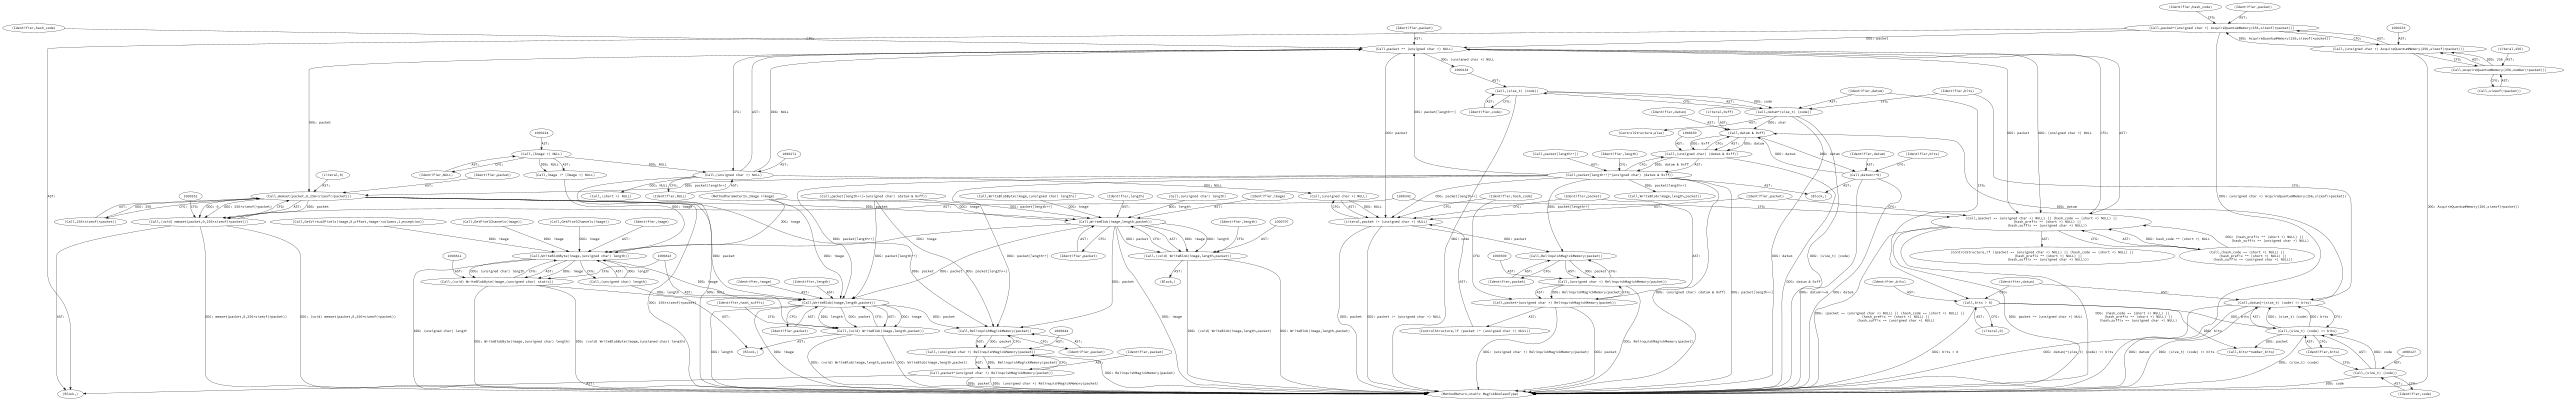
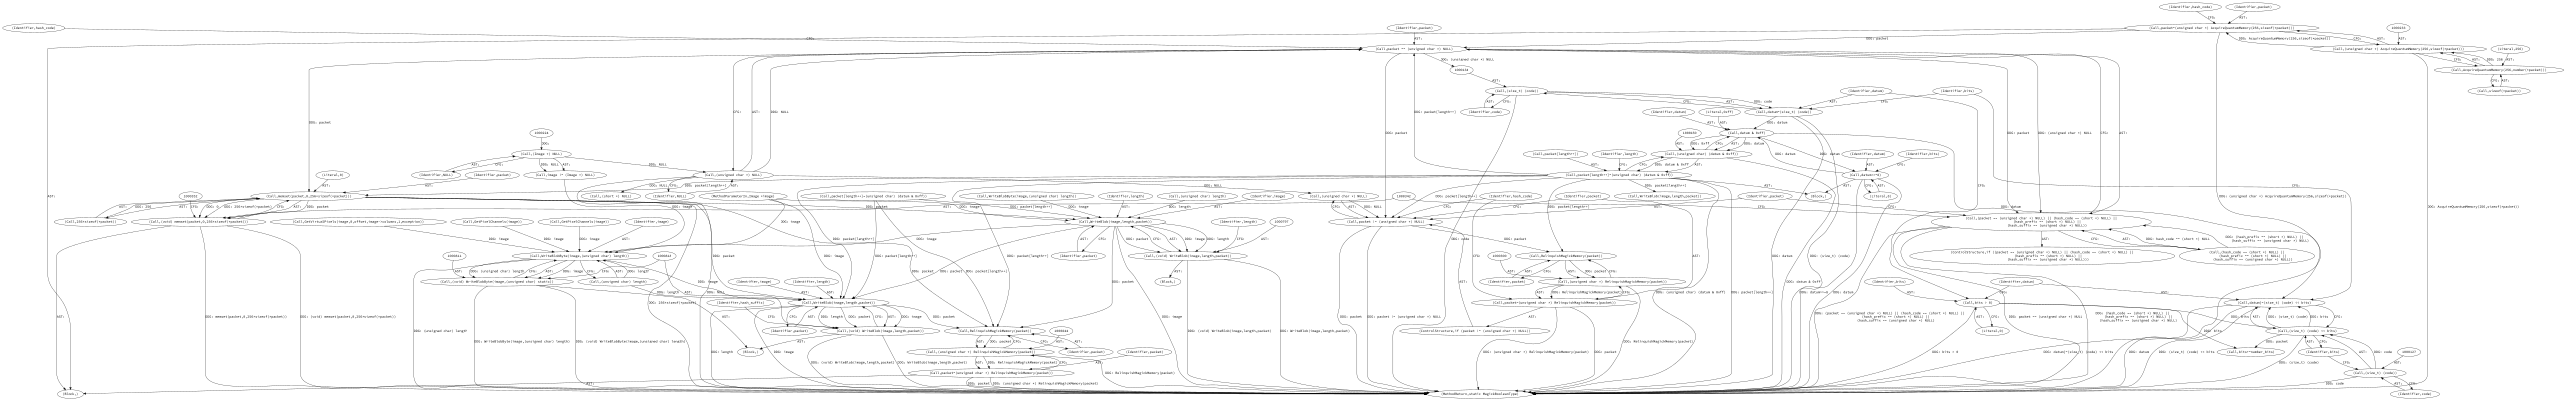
  digraph {
    fontname="Source Code Pro"
    node [fontname="Source Code Pro"]
    edge [fontname="Source Code Pro"]
    n1 [label="(Call,packet == (unsigned char *) NULL)"]
    n2 [label="(Call,(unsigned char *) NULL)"]
    n3 [label="(Call,(packet == (unsigned char *) NULL) || (hash_code == (short *) NULL) ||\n      (hash_prefix == (short *) NULL) ||\n      (hash_suffix == (unsigned char *) NULL))"]
-   n4 [label="(Literal,packet != (unsigned char *) NULL)"]
+   n4 [label="(Call,packet != (unsigned char *) NULL)"]
    n5 [label="(Call,memset(packet,0,256*sizeof(*packet)))"]
    1000134
    n7 [label="(MethodReturn,static MagickBooleanType)"]
    n8 [label="(Identifier,NULL)"]
    n9 [label="(Call,(short *) NULL)"]
    n10 [label="(Call,(unsigned char *) NULL)"]
    n11 [label="(ControlStructure,if ((packet == (unsigned char *) NULL) || (hash_code == (short *) NULL) ||\n      (hash_prefix == (short *) NULL) ||\n      (hash_suffix == (unsigned char *) NULL)))"]
    n12 [label="(Call,(hash_code == (short *) NULL) ||\n      (hash_prefix == (short *) NULL) ||\n      (hash_suffix == (unsigned char *) NULL))"]
    n13 [label="(Call,RelinquishMagickMemory(packet))"]
    n14 [label="(Call,WriteBlob(image,length,packet))"]
    n15 [label="(Call,RelinquishMagickMemory(packet))"]
    n16 [label="(Call,(void) memset(packet,0,256*sizeof(*packet)))"]
    n17 [label="(Call,WriteBlob(image,length,packet))"]
    n18 [label="(Call,256*sizeof(*packet))"]
    n19 [label="(Call,packet=(unsigned char *) AcquireQuantumMemory(256,sizeof(*packet)))"]
    n20 [label="(Call,(unsigned char *) AcquireQuantumMemory(256,sizeof(*packet)))"]
    n21 [label="(Block,)"]
    n22 [label="(Call,AcquireQuantumMemory(256,number(*packet)))"]
    n23 [label="(Call,sizeof(*packet))"]
    n24 [label="(Call,packet[length++]=(unsigned char) (datum & 0xff))"]
    n25 [label="(Call,(unsigned char) (datum & 0xff))"]
    n26 [label="(Block,)"]
    n27 [label="(Call,WriteBlob(image,length,packet))"]
    n28 [label="(Call,datum & 0xff)"]
    n29 [label="(Call,(unsigned char *) RelinquishMagickMemory(packet))"]
    n30 [label="(Identifier,packet)"]
    n31 [label="(Call,(void) WriteBlob(image,length,packet))"]
    n32 [label="(Identifier,packet)"]
    n33 [label="(Call,(unsigned char *) RelinquishMagickMemory(packet))"]
    n34 [label="(Identifier,packet)"]
    n35 [label="(Call,datum>>=8)"]
+   n36 [label="(Literal,8)"]
    n37 [label="(Literal,0xff)"]
    n38 [label="(Call,datum=(size_t) (code))"]
    n39 [label="(Call,(size_t) (code))"]
-   n40 [label="(ControlStructure,else)"]
    n41 [label="(Identifier,code)"]
    n42 [label="(Call,datum|=(size_t) (code) << bits)"]
    n43 [label="(Call,(size_t) (code) << bits)"]
    n44 [label="(Identifier,bits)"]
    n45 [label="(Call,bits+=number_bits)"]
    n46 [label="(Call,(size_t) (code))"]
    n47 [label="(Identifier,code)"]
    n48 [label="(Call,bits > 0)"]
    n49 [label="(Literal,0)"]
    n50 [label="(Call,(Image *) NULL)"]
    n51 [label="(Identifier,NULL)"]
    n52 [label="(Call,image != (Image *) NULL)"]
    n53 [label="(Call,WriteBlobByte(image,(unsigned char) length))"]
    n54 [label="(ControlStructure,if (packet != (unsigned char *) NULL))"]
    n55 [label="(Call,packet=(unsigned char *) RelinquishMagickMemory(packet))"]
    n56 [label="(Call,(void) WriteBlob(image,length,packet))"]
    n57 [label="(Identifier,packet)"]
    n58 [label="(Block,)"]
    n59 [label="(Call,(void) WriteBlobByte(image,(unsigned char) static))"]
    n60 [label="(Call,(unsigned char) length)"]
    n61 [label="(Block,)"]
    n62 [label="(Call,packet=(unsigned char *) RelinquishMagickMemory(packet))"]
    n63 [label="(Literal,256)"]
    n64 [label="(Call,WriteBlobByte(image,(unsigned char) length))"]
    n65 [label="(Identifier,length)"]
    n66 [label="(Identifier,image)"]
    n67 [label="(Call,packet[length++])"]
    n68 [label="(Identifier,hash_suffix)"]
    n69 [label="(Literal,0)"]
    n70 [label="(Identifier,length)"]
    n71 [label="(MethodParameterIn,Image *image)"]
    n72 [label="(Identifier,bits)"]
    n73 [label="(Identifier,packet)"]
    n74 [label="(Call,GetVirtualPixels(image,0,offset,image->columns,1,exception))"]
    n75 [label="(Identifier,length)"]
    n76 [label="(Identifier,image)"]
    n77 [label="(Identifier,datum)"]
    n78 [label="(Call,packet[length++]=(unsigned char) (datum & 0xff))"]
    n79 [label="(Identifier,hash_code)"]
    n80 [label="(Identifier,hash_code)"]
    n81 [label="(Call,GetPixelChannels(image))"]
    n82 [label="(Identifier,packet)"]
    n83 [label="(Identifier,hash_code)"]
    n84 [label="(Identifier,datum)"]
    n85 [label="(Identifier,datum)"]
    n86 [label="(Identifier,bits)"]
    n87 [label="(Identifier,packet)"]
    n88 [label="(Call,(unsigned char) length)"]
    n89 [label="(Call,GetPixelChannels(image))"]
    n90 [label="(Identifier,packet)"]
    n91 [label="(Identifier,datum)"]
    n92 [label="(Identifier,length)"]
    n93 [label="(Identifier,packet)"]
    n94 [label="(Identifier,image)"]
    n95 [label="(Identifier,bits)"]
    n96 [label="(Identifier,packet)"]
    1000233
    1000150
    1000127
-   1000271
    n101 [label=1000224]
    1000342
    1000300
    1000352
    1000797
    1000811
    1000818
    1000844
    n1 -> n2 [label="CFG: "]
    n1 -> n3 [label="AST: "]
    n1 -> n3 [label="DDG: packet"]
    n1 -> n3 [label="DDG: (unsigned char *) NULL"]
    n1 -> n4 [label="DDG: packet"]
    n1 -> n5 [label="DDG: packet"]
    n1 -> 1000134 [label="DDG: (unsigned char *) NULL"]
    n2 -> n1 [label="AST: "]
    n2 -> n1 [label="DDG: NULL"]
    n2 -> n7 [label="DDG: NULL"]
    n2 -> n8 [label="CFG: "]
    n2 -> n9 [label="DDG: NULL"]
    n2 -> n10 [label="DDG: NULL"]
    n3 -> n1 [label="CFG: "]
    n3 -> n7 [label="DDG: (packet == (unsigned char *) NULL) || (hash_code == (short *) NULL) ||\n      (hash_prefix == (short *) NULL) ||\n      (hash_suffix == (unsigned char *) NULL)"]
    n3 -> n7 [label="DDG: packet == (unsigned char *) NULL"]
    n3 -> n7 [label="DDG: (hash_code == (short *) NULL) ||\n      (hash_prefix == (short *) NULL) ||\n      (hash_suffix == (unsigned char *) NULL)"]
    n3 -> n11 [label="AST: "]
    n3 -> n12 [label="CFG: "]
    n4 -> n7 [label="DDG: packet != (unsigned char *) NULL"]
    n4 -> n7 [label="DDG: packet"]
    n4 -> n10 [label="CFG: "]
    n4 -> n13 [label="DDG: packet"]
    n5 -> n7 [label="DDG: 256*sizeof(*packet)"]
    n5 -> n14 [label="DDG: packet"]
    n5 -> n15 [label="DDG: packet"]
    n5 -> n16 [label="AST: "]
    n5 -> n16 [label="DDG: packet"]
    n5 -> n16 [label="DDG: 0"]
    n5 -> n16 [label="DDG: 256*sizeof(*packet)"]
    n5 -> n17 [label="DDG: packet"]
-   n5 -> n18 [label="CFG: "]
+   n5 -> n18 [label="AST: "]
    1000134 -> n39 [label="AST: "]
    n8 -> n2 [label="AST: "]
    n10 -> n4 [label="AST: "]
    n10 -> n4 [label="DDG: NULL"]
    n12 -> n3 [label="AST: "]
    n12 -> n3 [label="DDG: hash_code == (short *) NULL"]
    n12 -> n3 [label="DDG: (hash_prefix == (short *) NULL) ||\n      (hash_suffix == (unsigned char *) NULL)"]
    n13 -> n29 [label="AST: "]
    n13 -> n29 [label="DDG: packet"]
    n13 -> n30 [label="CFG: "]
    n14 -> n7 [label="DDG: image"]
    n14 -> n7 [label="DDG: length"]
    n14 -> n15 [label="DDG: packet"]
    n14 -> n31 [label="AST: "]
    n14 -> n31 [label="DDG: image"]
    n14 -> n31 [label="DDG: length"]
    n14 -> n31 [label="DDG: packet"]
    n14 -> n32 [label="CFG: "]
    n15 -> n33 [label="AST: "]
    n15 -> n33 [label="DDG: packet"]
    n15 -> n34 [label="CFG: "]
    n16 -> n5 [label="CFG: "]
    n16 -> n7 [label="DDG: memset(packet,0,256*sizeof(*packet))"]
    n16 -> n7 [label="DDG: (void) memset(packet,0,256*sizeof(*packet))"]
    n16 -> n21 [label="AST: "]
    n17 -> n7 [label="DDG: image"]
    n17 -> n14 [label="DDG: packet"]
    n17 -> n15 [label="DDG: packet"]
    n17 -> n53 [label="DDG: image"]
    n17 -> n56 [label="AST: "]
    n17 -> n56 [label="DDG: image"]
    n17 -> n56 [label="DDG: length"]
    n17 -> n56 [label="DDG: packet"]
    n17 -> n57 [label="CFG: "]
    n18 -> n5 [label="AST: "]
    n18 -> n5 [label="DDG: 256"]
    n19 -> n1 [label="DDG: packet"]
    n19 -> n7 [label="DDG: (unsigned char *) AcquireQuantumMemory(256,sizeof(*packet))"]
    n19 -> n20 [label="CFG: "]
    n19 -> n21 [label="AST: "]
    n20 -> n7 [label="DDG: AcquireQuantumMemory(256,sizeof(*packet))"]
    n20 -> n19 [label="AST: "]
    n20 -> n19 [label="DDG: AcquireQuantumMemory(256,sizeof(*packet))"]
    n20 -> n22 [label="CFG: "]
    n22 -> n20 [label="AST: "]
    n22 -> n20 [label="DDG: 256"]
    n22 -> n23 [label="CFG: "]
    n23 -> n22 [label="AST: "]
    n24 -> n1 [label="DDG: packet[length++]"]
    n24 -> n4 [label="DDG: packet[length++]"]
    n24 -> n5 [label="DDG: packet[length++]"]
    n24 -> n7 [label="DDG: (unsigned char) (datum & 0xff)"]
    n24 -> n7 [label="DDG: packet[length++]"]
    n24 -> n13 [label="DDG: packet[length++]"]
    n24 -> n14 [label="DDG: packet[length++]"]
    n24 -> n15 [label="DDG: packet[length++]"]
    n24 -> n25 [label="CFG: "]
    n24 -> n26 [label="AST: "]
    n24 -> n27 [label="DDG: packet[length++]"]
    n25 -> n7 [label="DDG: datum & 0xff"]
    n25 -> n24 [label="AST: "]
    n25 -> n24 [label="DDG: datum & 0xff"]
    n25 -> n28 [label="CFG: "]
    n28 -> n25 [label="AST: "]
    n28 -> n25 [label="DDG: datum"]
    n28 -> n25 [label="DDG: 0xff"]
    n28 -> n35 [label="DDG: datum"]
    n29 -> n7 [label="DDG: RelinquishMagickMemory(packet)"]
    n29 -> n13 [label="CFG: "]
    n29 -> n55 [label="AST: "]
    n29 -> n55 [label="DDG: RelinquishMagickMemory(packet)"]
    n30 -> n13 [label="AST: "]
    n31 -> n7 [label="DDG: (void) WriteBlob(image,length,packet)"]
    n31 -> n7 [label="DDG: WriteBlob(image,length,packet)"]
    n31 -> n14 [label="CFG: "]
    n31 -> n61 [label="AST: "]
    n32 -> n14 [label="AST: "]
    n33 -> n7 [label="DDG: RelinquishMagickMemory(packet)"]
    n33 -> n15 [label="CFG: "]
    n33 -> n62 [label="AST: "]
    n33 -> n62 [label="DDG: RelinquishMagickMemory(packet)"]
    n34 -> n15 [label="AST: "]
    n35 -> n7 [label="DDG: datum"]
    n35 -> n7 [label="DDG: datum>>=8"]
    n35 -> n26 [label="AST: "]
    n35 -> n28 [label="DDG: datum"]
+   n35 -> n36 [label="CFG: "]
+   n36 -> n35 [label="AST: "]
    n37 -> n28 [label="AST: "]
    n38 -> n7 [label="DDG: datum"]
    n38 -> n7 [label="DDG: (size_t) (code)"]
-   n38 -> n28 [label="DDG: char"]
+   n38 -> n28 [label="DDG: datum"]
    n38 -> n39 [label="CFG: "]
-   n38 -> n40 [label="AST: "]
    n39 -> n7 [label="DDG: code"]
    n39 -> n38 [label="AST: "]
    n39 -> n38 [label="DDG: code"]
    n39 -> n41 [label="CFG: "]
    n41 -> n39 [label="AST: "]
    n42 -> n7 [label="DDG: (size_t) (code) << bits"]
    n42 -> n7 [label="DDG: datum|=(size_t) (code) << bits"]
    n42 -> n7 [label="DDG: datum"]
-   n42 -> n28 [label="DDG: datum"]
+   n28 -> n42 [label="DDG: datum"]
    n42 -> n43 [label="CFG: "]
    n43 -> n7 [label="DDG: (size_t) (code)"]
    n43 -> n42 [label="AST: "]
    n43 -> n42 [label="DDG: (size_t) (code)"]
    n43 -> n42 [label="DDG: bits"]
    n43 -> n44 [label="CFG: "]
    n43 -> n45 [label="DDG: packet"]
    n44 -> n43 [label="AST: "]
    n44 -> n46 [label="CFG: "]
    n46 -> n7 [label="DDG: code"]
    n46 -> n43 [label="AST: "]
    n46 -> n43 [label="DDG: code"]
    n46 -> n47 [label="CFG: "]
    n47 -> n46 [label="AST: "]
    n48 -> n7 [label="DDG: bits > 0"]
    n48 -> n43 [label="DDG: bits"]
    n48 -> n45 [label="DDG: bits"]
    n48 -> n49 [label="CFG: "]
    n49 -> n48 [label="AST: "]
    n50 -> n2 [label="DDG: NULL"]
    n50 -> n51 [label="CFG: "]
    n50 -> n52 [label="AST: "]
    n50 -> n52 [label="DDG: NULL"]
    n51 -> n50 [label="AST: "]
    n52 -> n53 [label="DDG: image"]
    n53 -> n7 [label="DDG: (unsigned char) length"]
    n53 -> n14 [label="DDG: image"]
    n53 -> n59 [label="AST: "]
    n53 -> n59 [label="DDG: image"]
    n53 -> n59 [label="DDG: (unsigned char) length"]
    n53 -> n60 [label="CFG: "]
    n54 -> n4 [label="AST: "]
    n55 -> n7 [label="DDG: packet"]
    n55 -> n7 [label="DDG: (unsigned char *) RelinquishMagickMemory(packet)"]
    n55 -> n29 [label="CFG: "]
    n55 -> n54 [label="AST: "]
    n56 -> n7 [label="DDG: (void) WriteBlob(image,length,packet)"]
    n56 -> n7 [label="DDG: WriteBlob(image,length,packet)"]
    n56 -> n17 [label="CFG: "]
    n56 -> n58 [label="AST: "]
    n57 -> n17 [label="AST: "]
    n59 -> n7 [label="DDG: (void) WriteBlobByte(image,(unsigned char) length)"]
    n59 -> n7 [label="DDG: WriteBlobByte(image,(unsigned char) length)"]
    n59 -> n53 [label="CFG: "]
    n59 -> n61 [label="AST: "]
    n60 -> n14 [label="DDG: length"]
    n60 -> n53 [label="AST: "]
    n60 -> n53 [label="DDG: length"]
    n62 -> n7 [label="DDG: (unsigned char *) RelinquishMagickMemory(packet)"]
    n62 -> n7 [label="DDG: packet"]
    n62 -> n21 [label="AST: "]
    n62 -> n33 [label="CFG: "]
    n63 -> n22 [label="AST: "]
    n64 -> n17 [label="DDG: image"]
    n65 -> n17 [label="AST: "]
    n66 -> n53 [label="AST: "]
    n67 -> n24 [label="AST: "]
    n68 -> n31 [label="CFG: "]
    n69 -> n5 [label="AST: "]
    n70 -> n14 [label="AST: "]
    n71 -> n14 [label="DDG: image"]
    n71 -> n17 [label="DDG: image"]
    n71 -> n53 [label="DDG: image"]
    n72 -> n48 [label="AST: "]
    n73 -> n5 [label="AST: "]
    n74 -> n53 [label="DDG: image"]
    n75 -> n24 [label="CFG: "]
    n76 -> n14 [label="AST: "]
    n77 -> n35 [label="AST: "]
    n78 -> n14 [label="DDG: packet[length++]"]
    n78 -> n15 [label="DDG: packet[length++]"]
    n78 -> n17 [label="DDG: packet[length++]"]
    n79 -> n1 [label="CFG: "]
    n80 -> n19 [label="CFG: "]
    n81 -> n53 [label="DDG: image"]
    n82 -> n4 [label="CFG: "]
    n82 -> n55 [label="AST: "]
    n83 -> n4 [label="CFG: "]
    n83 -> n55 [label="CFG: "]
    n84 -> n28 [label="AST: "]
    n85 -> n38 [label="AST: "]
    n85 -> n48 [label="CFG: "]
    n86 -> n38 [label="CFG: "]
    n86 -> n42 [label="CFG: "]
    n87 -> n1 [label="AST: "]
    n88 -> n17 [label="DDG: length"]
    n89 -> n53 [label="DDG: image"]
    n90 -> n19 [label="AST: "]
    n91 -> n42 [label="AST: "]
    n91 -> n48 [label="CFG: "]
    n92 -> n56 [label="CFG: "]
    n93 -> n62 [label="AST: "]
    n94 -> n17 [label="AST: "]
    n95 -> n35 [label="CFG: "]
    n96 -> n3 [label="CFG: "]
    n96 -> n4 [label="AST: "]
    1000233 -> n20 [label="AST: "]
    1000150 -> n25 [label="AST: "]
    1000127 -> n46 [label="AST: "]
-   1000271 -> n2 [label="AST: "]
-   n101 -> n50 [label="AST: "]
+   n101 -> n50 [label="DDG: "]
    1000342 -> n3 [label="CFG: "]
    1000342 -> n16 [label="AST: "]
    1000300 -> n29 [label="AST: "]
    1000352 -> n16 [label="CFG: "]
    1000797 -> n56 [label="AST: "]
    1000811 -> n59 [label="AST: "]
    1000818 -> n31 [label="AST: "]
    1000818 -> n59 [label="CFG: "]
    1000844 -> n33 [label="AST: "]
  }
